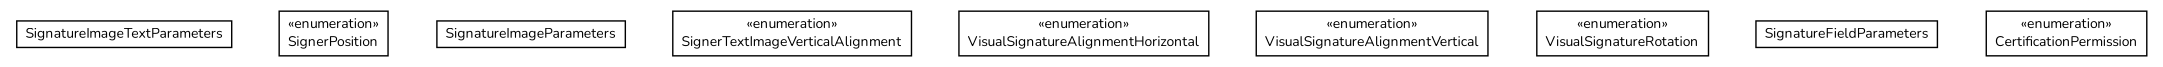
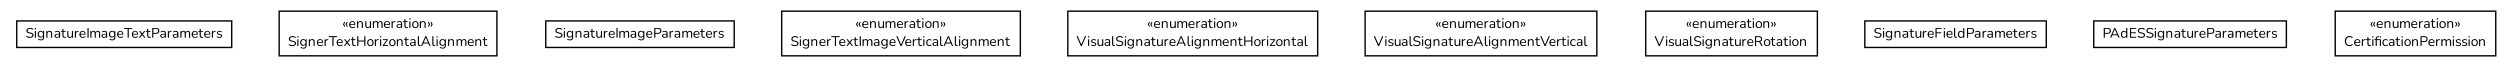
  digraph {
    nodesep=0.25
    ranksep=0.5
    fontname=Nunito
    node [fontcolor=black fontname=Nunito fontsize=10.0 shape=plaintext]
    n1 [label=<<table title="eu.europa.esig.dss.pades.SignatureImageTextParameters" border="0" cellborder="1" cellspacing="0" cellpadding="2" port="p" href="./SignatureImageTextParameters.html"> 		<tr><td><table border="0" cellspacing="0" cellpadding="1"> <tr><td align="center" balign="center"> SignatureImageTextParameters </td></tr> 		</table></td></tr> 		</table>>]
-   n2 [label=<<table title="eu.europa.esig.dss.pades.SignatureImageTextParameters.SignerPosition" border="0" cellborder="1" cellspacing="0" cellpadding="2" port="p" href="./SignatureImageTextParameters.SignerPosition.html"> 		<tr><td><table border="0" cellspacing="0" cellpadding="1"> <tr><td align="center" balign="center"> &#171;enumeration&#187; </td></tr> <tr><td align="center" balign="center"> SignerPosition </td></tr> 		</table></td></tr> 		</table>>]
+   n3 [label=<<table title="eu.europa.esig.dss.pades.SignatureImageTextParameters.SignerTextHorizontalAlignment" border="0" cellborder="1" cellspacing="0" cellpadding="2" port="p" href="./SignatureImageTextParameters.SignerTextHorizontalAlignment.html"> 		<tr><td><table border="0" cellspacing="0" cellpadding="1"> <tr><td align="center" balign="center"> &#171;enumeration&#187; </td></tr> <tr><td align="center" balign="center"> SignerTextHorizontalAlignment </td></tr> 		</table></td></tr> 		</table>>]
    n4 [label=<<table title="eu.europa.esig.dss.pades.SignatureImageParameters" border="0" cellborder="1" cellspacing="0" cellpadding="2" port="p" href="./SignatureImageParameters.html"> 		<tr><td><table border="0" cellspacing="0" cellpadding="1"> <tr><td align="center" balign="center"> SignatureImageParameters </td></tr> 		</table></td></tr> 		</table>>]
    n5 [label=<<table title="eu.europa.esig.dss.pades.SignatureImageParameters.SignerTextImageVerticalAlignment" border="0" cellborder="1" cellspacing="0" cellpadding="2" port="p" href="./SignatureImageParameters.SignerTextImageVerticalAlignment.html"> 		<tr><td><table border="0" cellspacing="0" cellpadding="1"> <tr><td align="center" balign="center"> &#171;enumeration&#187; </td></tr> <tr><td align="center" balign="center"> SignerTextImageVerticalAlignment </td></tr> 		</table></td></tr> 		</table>>]
    n6 [label=<<table title="eu.europa.esig.dss.pades.SignatureImageParameters.VisualSignatureAlignmentHorizontal" border="0" cellborder="1" cellspacing="0" cellpadding="2" port="p" href="./SignatureImageParameters.VisualSignatureAlignmentHorizontal.html"> 		<tr><td><table border="0" cellspacing="0" cellpadding="1"> <tr><td align="center" balign="center"> &#171;enumeration&#187; </td></tr> <tr><td align="center" balign="center"> VisualSignatureAlignmentHorizontal </td></tr> 		</table></td></tr> 		</table>>]
    n7 [label=<<table title="eu.europa.esig.dss.pades.SignatureImageParameters.VisualSignatureAlignmentVertical" border="0" cellborder="1" cellspacing="0" cellpadding="2" port="p" href="./SignatureImageParameters.VisualSignatureAlignmentVertical.html"> 		<tr><td><table border="0" cellspacing="0" cellpadding="1"> <tr><td align="center" balign="center"> &#171;enumeration&#187; </td></tr> <tr><td align="center" balign="center"> VisualSignatureAlignmentVertical </td></tr> 		</table></td></tr> 		</table>>]
    n8 [label=<<table title="eu.europa.esig.dss.pades.SignatureImageParameters.VisualSignatureRotation" border="0" cellborder="1" cellspacing="0" cellpadding="2" port="p" href="./SignatureImageParameters.VisualSignatureRotation.html"> 		<tr><td><table border="0" cellspacing="0" cellpadding="1"> <tr><td align="center" balign="center"> &#171;enumeration&#187; </td></tr> <tr><td align="center" balign="center"> VisualSignatureRotation </td></tr> 		</table></td></tr> 		</table>>]
    n9 [label=<<table title="eu.europa.esig.dss.pades.SignatureFieldParameters" border="0" cellborder="1" cellspacing="0" cellpadding="2" port="p" href="./SignatureFieldParameters.html"> 		<tr><td><table border="0" cellspacing="0" cellpadding="1"> <tr><td align="center" balign="center"> SignatureFieldParameters </td></tr> 		</table></td></tr> 		</table>>]
+   n10 [label=<<table title="eu.europa.esig.dss.pades.PAdESSignatureParameters" border="0" cellborder="1" cellspacing="0" cellpadding="2" port="p" href="./PAdESSignatureParameters.html"> 		<tr><td><table border="0" cellspacing="0" cellpadding="1"> <tr><td align="center" balign="center"> PAdESSignatureParameters </td></tr> 		</table></td></tr> 		</table>>]
    n11 [label=<<table title="eu.europa.esig.dss.pades.CertificationPermission" border="0" cellborder="1" cellspacing="0" cellpadding="2" port="p" href="./CertificationPermission.html"> 		<tr><td><table border="0" cellspacing="0" cellpadding="1"> <tr><td align="center" balign="center"> &#171;enumeration&#187; </td></tr> <tr><td align="center" balign="center"> CertificationPermission </td></tr> 		</table></td></tr> 		</table>>]
  }
